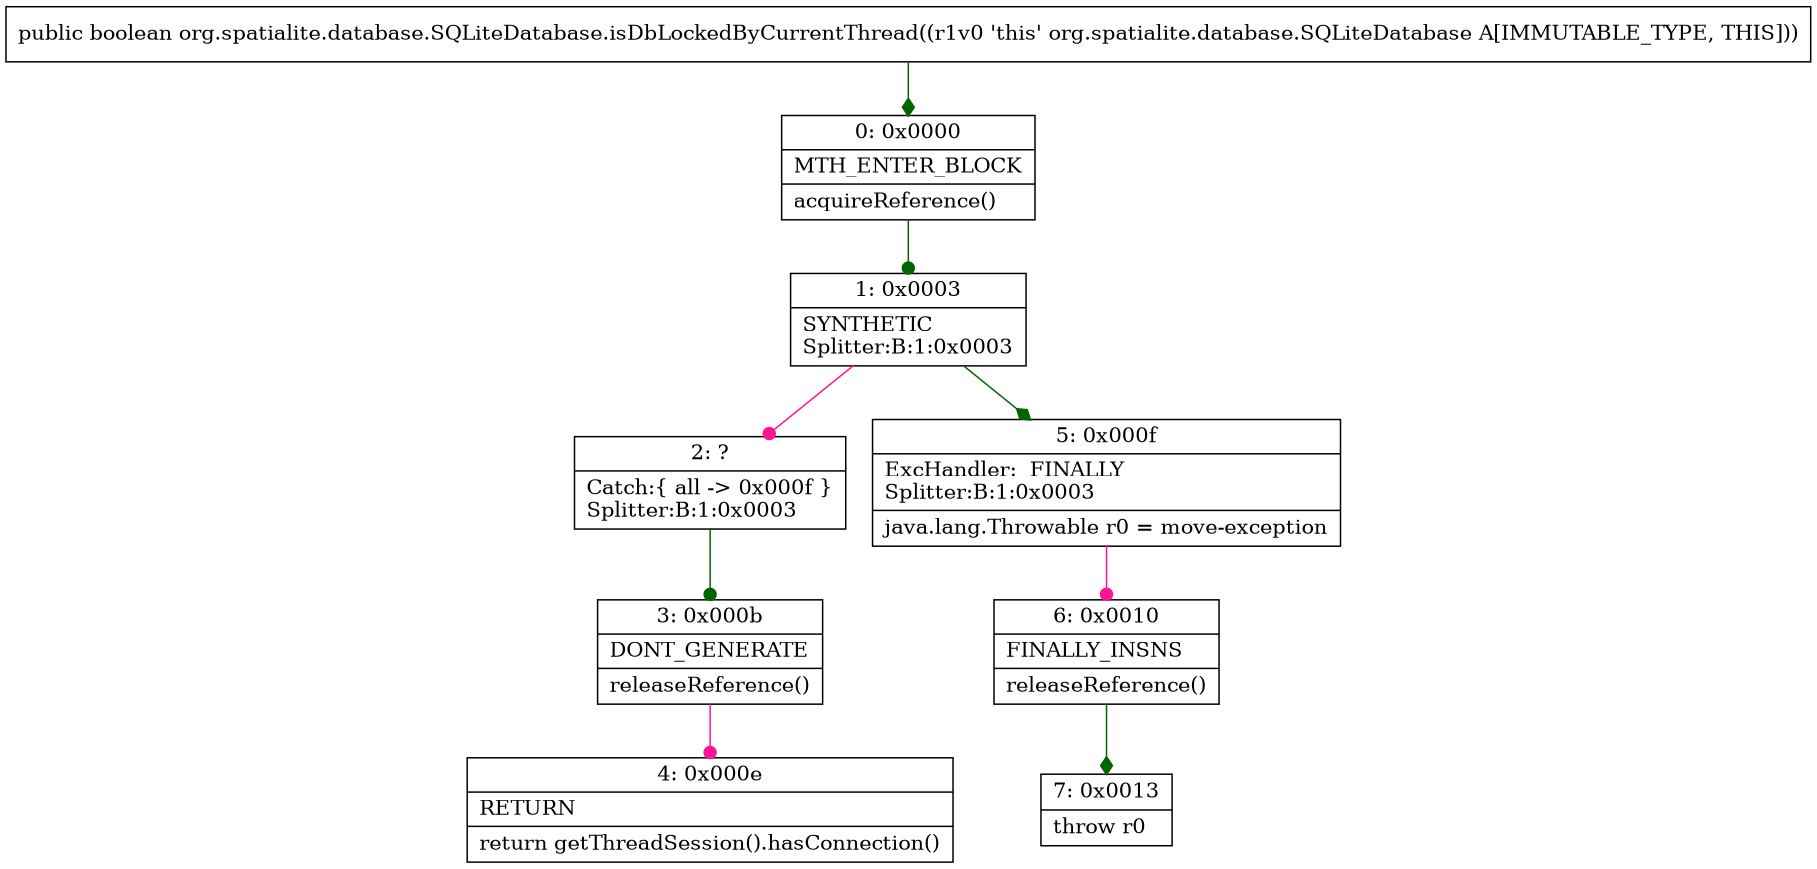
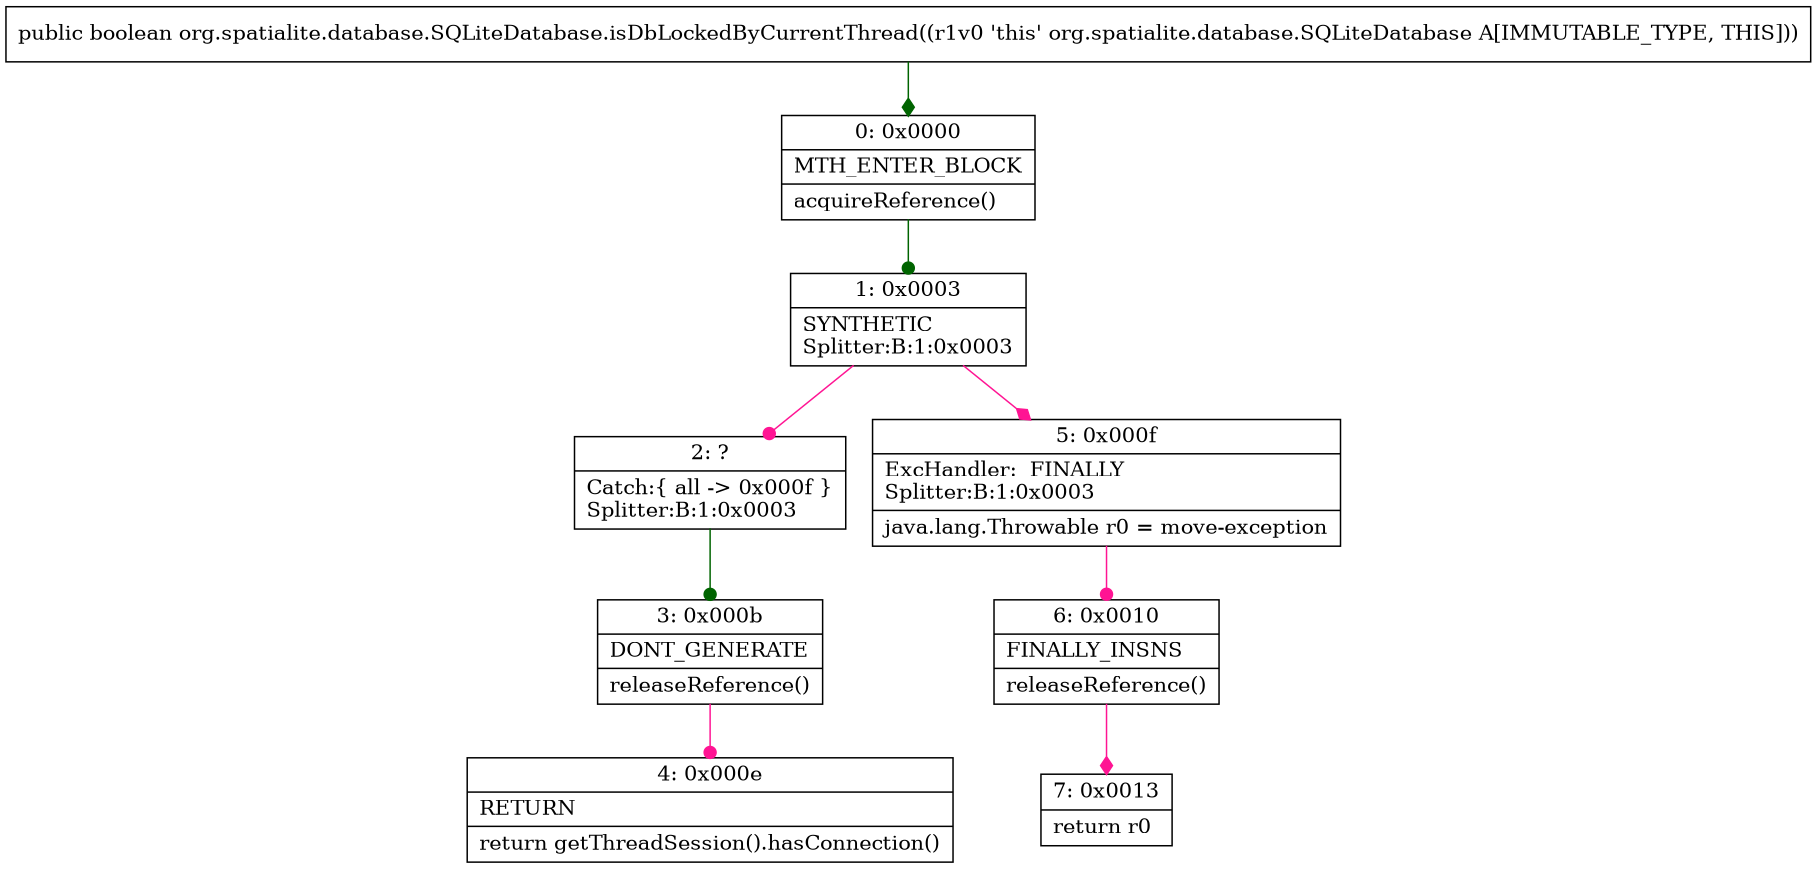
  digraph {
    node [shape=record]
    edge [arrowhead=dot color=darkgreen]
    n1 [label="{0\:\ 0x0000|MTH_ENTER_BLOCK\l|acquireReference()\l}"]
    n2 [label="{1\:\ 0x0003|SYNTHETIC\lSplitter:B:1:0x0003\l}"]
    n3 [label="{2\:\ ?|Catch:\{ all \-\> 0x000f \}\lSplitter:B:1:0x0003\l}"]
    n4 [label="{5\:\ 0x000f|ExcHandler:  FINALLY\lSplitter:B:1:0x0003\l|java.lang.Throwable r0 = move\-exception\l}"]
    n5 [label="{3\:\ 0x000b|DONT_GENERATE\l|releaseReference()\l}"]
    n6 [label="{6\:\ 0x0010|FINALLY_INSNS\l|releaseReference()\l}"]
    n7 [label="{4\:\ 0x000e|RETURN\l|return getThreadSession().hasConnection()\l}"]
-   n8 [label="{7\:\ 0x0013|throw r0\l}"]
+   n8 [label="{7\:\ 0x0013|return r0\l}"]
    n9 [label="{public boolean org.spatialite.database.SQLiteDatabase.isDbLockedByCurrentThread((r1v0 'this' org.spatialite.database.SQLiteDatabase A[IMMUTABLE_TYPE, THIS])) }"]
    n1 -> n2
    n2 -> n3 [color=deeppink]
-   n2 -> n4 [arrowhead=diamond]
+   n2 -> n4 [arrowhead=diamond color=deeppink]
    n3 -> n5
    n4 -> n6 [color=deeppink]
    n5 -> n7 [color=deeppink]
-   n6 -> n8 [arrowhead=diamond]
+   n6 -> n8 [arrowhead=diamond color=deeppink]
    n9 -> n1 [arrowhead=diamond]
  }
